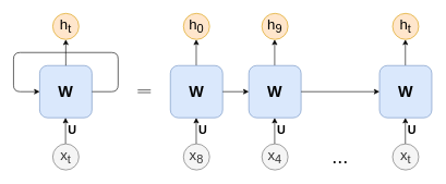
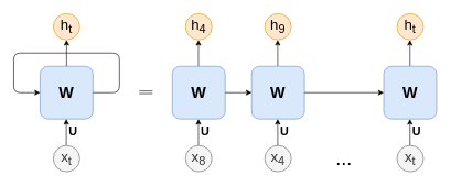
  <mxCell id="0" />
  <mxCell id="1" parent="0" />
  <mxCell id="2" value="&lt;b&gt;&lt;font style=&quot;font-size: 24px&quot;&gt;W&lt;/font&gt;&lt;/b&gt;" style="rounded=1;whiteSpace=wrap;html=1;fillColor=#dae8fc;strokeColor=#6c8ebf;" vertex="1" parent="1"><mxGeometry x="60" y="100" width="80" height="80" as="geometry" /></mxCell>
  <mxCell id="3" value="" style="shape=link;html=1;" edge="1" parent="1"><mxGeometry width="50" height="50" relative="1" as="geometry"><mxPoint x="210" y="139.41" as="sourcePoint" /><mxPoint x="230" y="139.41" as="targetPoint" /></mxGeometry></mxCell>
  <mxCell id="4" value="" style="edgeStyle=segmentEdgeStyle;endArrow=classic;html=1;entryX=0;entryY=0.5;entryDx=0;entryDy=0;exitX=1;exitY=0.5;exitDx=0;exitDy=0;" edge="1" parent="1" source="2" target="2"><mxGeometry width="50" height="50" relative="1" as="geometry"><mxPoint x="180" y="140" as="sourcePoint" /><mxPoint x="20" y="140" as="targetPoint" /><Array as="points"><mxPoint x="180" y="140" /><mxPoint x="180" y="80" /><mxPoint x="20" y="80" /><mxPoint x="20" y="140" /></Array></mxGeometry></mxCell>
  <mxCell id="5" value="&lt;font style=&quot;font-size: 22px&quot;&gt;h&lt;sub&gt;t&lt;/sub&gt;&lt;/font&gt;" style="ellipse;whiteSpace=wrap;html=1;aspect=fixed;fillColor=#ffe6cc;strokeColor=#d79b00;" vertex="1" parent="1"><mxGeometry x="80" y="20" width="40" height="40" as="geometry" /></mxCell>
  <mxCell id="6" value="&lt;font style=&quot;font-size: 30px&quot;&gt;...&lt;/font&gt;" style="text;html=1;strokeColor=none;fillColor=none;align=center;verticalAlign=middle;whiteSpace=wrap;rounded=0;" vertex="1" parent="1"><mxGeometry x="500" y="230" width="40" height="20" as="geometry" /></mxCell>
  <mxCell id="7" value="" style="endArrow=classic;html=1;entryX=0.5;entryY=1;entryDx=0;entryDy=0;exitX=0.5;exitY=0;exitDx=0;exitDy=0;" edge="1" parent="1" source="2" target="5"><mxGeometry width="50" height="50" relative="1" as="geometry"><mxPoint x="100" y="100" as="sourcePoint" /><mxPoint x="150" y="50" as="targetPoint" /></mxGeometry></mxCell>
  <mxCell id="8" value="" style="endArrow=classic;html=1;entryX=0.5;entryY=1;entryDx=0;entryDy=0;exitX=0.5;exitY=0;exitDx=0;exitDy=0;" edge="1" parent="1"><mxGeometry width="50" height="50" relative="1" as="geometry"><mxPoint x="299.58" y="100" as="sourcePoint" /><mxPoint x="299.58" y="60" as="targetPoint" /></mxGeometry></mxCell>
  <mxCell id="9" value="" style="endArrow=classic;html=1;entryX=0.5;entryY=1;entryDx=0;entryDy=0;exitX=0.5;exitY=0;exitDx=0;exitDy=0;" edge="1" parent="1"><mxGeometry width="50" height="50" relative="1" as="geometry"><mxPoint x="419.58" y="100" as="sourcePoint" /><mxPoint x="419.58" y="60" as="targetPoint" /></mxGeometry></mxCell>
  <mxCell id="10" value="" style="endArrow=classic;html=1;entryX=0.5;entryY=1;entryDx=0;entryDy=0;exitX=0.5;exitY=0;exitDx=0;exitDy=0;" edge="1" parent="1"><mxGeometry width="50" height="50" relative="1" as="geometry"><mxPoint x="619.58" y="100" as="sourcePoint" /><mxPoint x="619.58" y="60" as="targetPoint" /></mxGeometry></mxCell>
  <mxCell id="11" value="" style="endArrow=classic;html=1;entryX=0.5;entryY=1;entryDx=0;entryDy=0;exitX=0.5;exitY=0;exitDx=0;exitDy=0;" edge="1" parent="1"><mxGeometry width="50" height="50" relative="1" as="geometry"><mxPoint x="299.58" y="220" as="sourcePoint" /><mxPoint x="299.58" y="180" as="targetPoint" /></mxGeometry></mxCell>
  <mxCell id="12" value="" style="endArrow=classic;html=1;entryX=0.5;entryY=1;entryDx=0;entryDy=0;exitX=0.5;exitY=0;exitDx=0;exitDy=0;" edge="1" parent="1"><mxGeometry width="50" height="50" relative="1" as="geometry"><mxPoint x="419.58" y="220" as="sourcePoint" /><mxPoint x="419.58" y="180" as="targetPoint" /></mxGeometry></mxCell>
  <mxCell id="13" value="" style="endArrow=classic;html=1;entryX=0.5;entryY=1;entryDx=0;entryDy=0;exitX=0.5;exitY=0;exitDx=0;exitDy=0;" edge="1" parent="1"><mxGeometry width="50" height="50" relative="1" as="geometry"><mxPoint x="619.58" y="220" as="sourcePoint" /><mxPoint x="619.58" y="180" as="targetPoint" /></mxGeometry></mxCell>
  <mxCell id="14" value="" style="endArrow=classic;html=1;entryX=0.5;entryY=1;entryDx=0;entryDy=0;exitX=0.5;exitY=0;exitDx=0;exitDy=0;" edge="1" parent="1"><mxGeometry width="50" height="50" relative="1" as="geometry"><mxPoint x="99.58" y="220" as="sourcePoint" /><mxPoint x="99.58" y="180" as="targetPoint" /></mxGeometry></mxCell>
- <mxCell id="15" value="&lt;font style=&quot;font-size: 22px&quot;&gt;h&lt;sub&gt;0&lt;/sub&gt;&lt;/font&gt;" style="ellipse;whiteSpace=wrap;html=1;aspect=fixed;fillColor=#ffe6cc;strokeColor=#d79b00;" vertex="1" parent="1"><mxGeometry x="280" y="20" width="40" height="40" as="geometry" /></mxCell>
+ <mxCell id="15" value="&lt;font style=&quot;font-size: 22px&quot;&gt;h&lt;sub&gt;4&lt;/sub&gt;&lt;/font&gt;" style="ellipse;whiteSpace=wrap;html=1;aspect=fixed;fillColor=#ffe6cc;strokeColor=#d79b00;" vertex="1" parent="1"><mxGeometry x="280" y="20" width="40" height="40" as="geometry" /></mxCell>
  <mxCell id="16" value="&lt;font style=&quot;font-size: 22px&quot;&gt;h&lt;sub&gt;9&lt;/sub&gt;&lt;/font&gt;" style="ellipse;whiteSpace=wrap;html=1;aspect=fixed;fillColor=#ffe6cc;strokeColor=#d79b00;" vertex="1" parent="1"><mxGeometry x="400" y="20" width="40" height="40" as="geometry" /></mxCell>
  <mxCell id="17" value="&lt;font style=&quot;font-size: 22px&quot;&gt;h&lt;sub&gt;t&lt;/sub&gt;&lt;/font&gt;" style="ellipse;whiteSpace=wrap;html=1;aspect=fixed;fillColor=#ffe6cc;strokeColor=#d79b00;" vertex="1" parent="1"><mxGeometry x="600" y="20" width="40" height="40" as="geometry" /></mxCell>
  <mxCell id="18" value="&lt;font style=&quot;font-size: 22px&quot;&gt;x&lt;sub&gt;t&lt;/sub&gt;&lt;/font&gt;" style="ellipse;whiteSpace=wrap;html=1;aspect=fixed;fillColor=#f5f5f5;strokeColor=#666666;fontColor=#333333;" vertex="1" parent="1"><mxGeometry x="80" y="220" width="40" height="40" as="geometry" /></mxCell>
  <mxCell id="19" value="&lt;font style=&quot;font-size: 22px&quot;&gt;x&lt;sub&gt;8&lt;/sub&gt;&lt;/font&gt;" style="ellipse;whiteSpace=wrap;html=1;aspect=fixed;fillColor=#f5f5f5;strokeColor=#666666;fontColor=#333333;" vertex="1" parent="1"><mxGeometry x="280" y="220" width="40" height="40" as="geometry" /></mxCell>
  <mxCell id="20" value="&lt;font style=&quot;font-size: 22px&quot;&gt;x&lt;sub&gt;4&lt;/sub&gt;&lt;/font&gt;" style="ellipse;whiteSpace=wrap;html=1;aspect=fixed;fillColor=#f5f5f5;strokeColor=#666666;fontColor=#333333;" vertex="1" parent="1"><mxGeometry x="400" y="220" width="40" height="40" as="geometry" /></mxCell>
  <mxCell id="21" value="&lt;font style=&quot;font-size: 22px&quot;&gt;x&lt;sub&gt;t&lt;/sub&gt;&lt;/font&gt;" style="ellipse;whiteSpace=wrap;html=1;aspect=fixed;fillColor=#f5f5f5;strokeColor=#666666;fontColor=#333333;" vertex="1" parent="1"><mxGeometry x="600" y="220" width="40" height="40" as="geometry" /></mxCell>
  <mxCell id="22" value="&lt;b&gt;&lt;font style=&quot;font-size: 24px&quot;&gt;W&lt;/font&gt;&lt;/b&gt;" style="rounded=1;whiteSpace=wrap;html=1;fillColor=#dae8fc;strokeColor=#6c8ebf;" vertex="1" parent="1"><mxGeometry x="260" y="100" width="80" height="80" as="geometry" /></mxCell>
  <mxCell id="23" value="&lt;b&gt;&lt;font style=&quot;font-size: 24px&quot;&gt;W&lt;/font&gt;&lt;/b&gt;" style="rounded=1;whiteSpace=wrap;html=1;fillColor=#dae8fc;strokeColor=#6c8ebf;" vertex="1" parent="1"><mxGeometry x="380" y="100" width="80" height="80" as="geometry" /></mxCell>
  <mxCell id="24" value="&lt;b&gt;&lt;font style=&quot;font-size: 24px&quot;&gt;W&lt;/font&gt;&lt;/b&gt;" style="rounded=1;whiteSpace=wrap;html=1;fillColor=#dae8fc;strokeColor=#6c8ebf;" vertex="1" parent="1"><mxGeometry x="580" y="100" width="80" height="80" as="geometry" /></mxCell>
  <mxCell id="25" value="" style="endArrow=classic;html=1;entryX=0;entryY=0.5;entryDx=0;entryDy=0;exitX=1;exitY=0.5;exitDx=0;exitDy=0;" edge="1" parent="1" source="23" target="24"><mxGeometry width="50" height="50" relative="1" as="geometry"><mxPoint x="340" y="210" as="sourcePoint" /><mxPoint x="390" y="160" as="targetPoint" /></mxGeometry></mxCell>
  <mxCell id="26" value="" style="endArrow=classic;html=1;exitX=1;exitY=0.5;exitDx=0;exitDy=0;entryX=0;entryY=0.5;entryDx=0;entryDy=0;" edge="1" parent="1" source="22" target="23"><mxGeometry width="50" height="50" relative="1" as="geometry"><mxPoint x="360" y="220" as="sourcePoint" /><mxPoint x="410" y="170" as="targetPoint" /></mxGeometry></mxCell>
  <mxCell id="27" value="&lt;font style=&quot;font-size: 18px&quot;&gt;&lt;b&gt;U&lt;/b&gt;&lt;/font&gt;" style="text;html=1;strokeColor=none;fillColor=none;align=center;verticalAlign=middle;whiteSpace=wrap;rounded=0;labelBackgroundColor=#FFFFFF;" vertex="1" parent="1"><mxGeometry x="90" y="190" width="40" height="20" as="geometry" /></mxCell>
  <mxCell id="28" value="&lt;font style=&quot;font-size: 18px&quot;&gt;&lt;b&gt;U&lt;/b&gt;&lt;/font&gt;" style="text;html=1;strokeColor=none;fillColor=none;align=center;verticalAlign=middle;whiteSpace=wrap;rounded=0;labelBackgroundColor=#FFFFFF;" vertex="1" parent="1"><mxGeometry x="290" y="190" width="40" height="20" as="geometry" /></mxCell>
  <mxCell id="29" value="&lt;font style=&quot;font-size: 18px&quot;&gt;&lt;b&gt;U&lt;/b&gt;&lt;/font&gt;" style="text;html=1;strokeColor=none;fillColor=none;align=center;verticalAlign=middle;whiteSpace=wrap;rounded=0;labelBackgroundColor=#FFFFFF;" vertex="1" parent="1"><mxGeometry x="410" y="190" width="40" height="20" as="geometry" /></mxCell>
  <mxCell id="30" value="&lt;font style=&quot;font-size: 18px&quot;&gt;&lt;b&gt;U&lt;/b&gt;&lt;/font&gt;" style="text;html=1;strokeColor=none;fillColor=none;align=center;verticalAlign=middle;whiteSpace=wrap;rounded=0;labelBackgroundColor=#FFFFFF;" vertex="1" parent="1"><mxGeometry x="610" y="190" width="40" height="20" as="geometry" /></mxCell>
